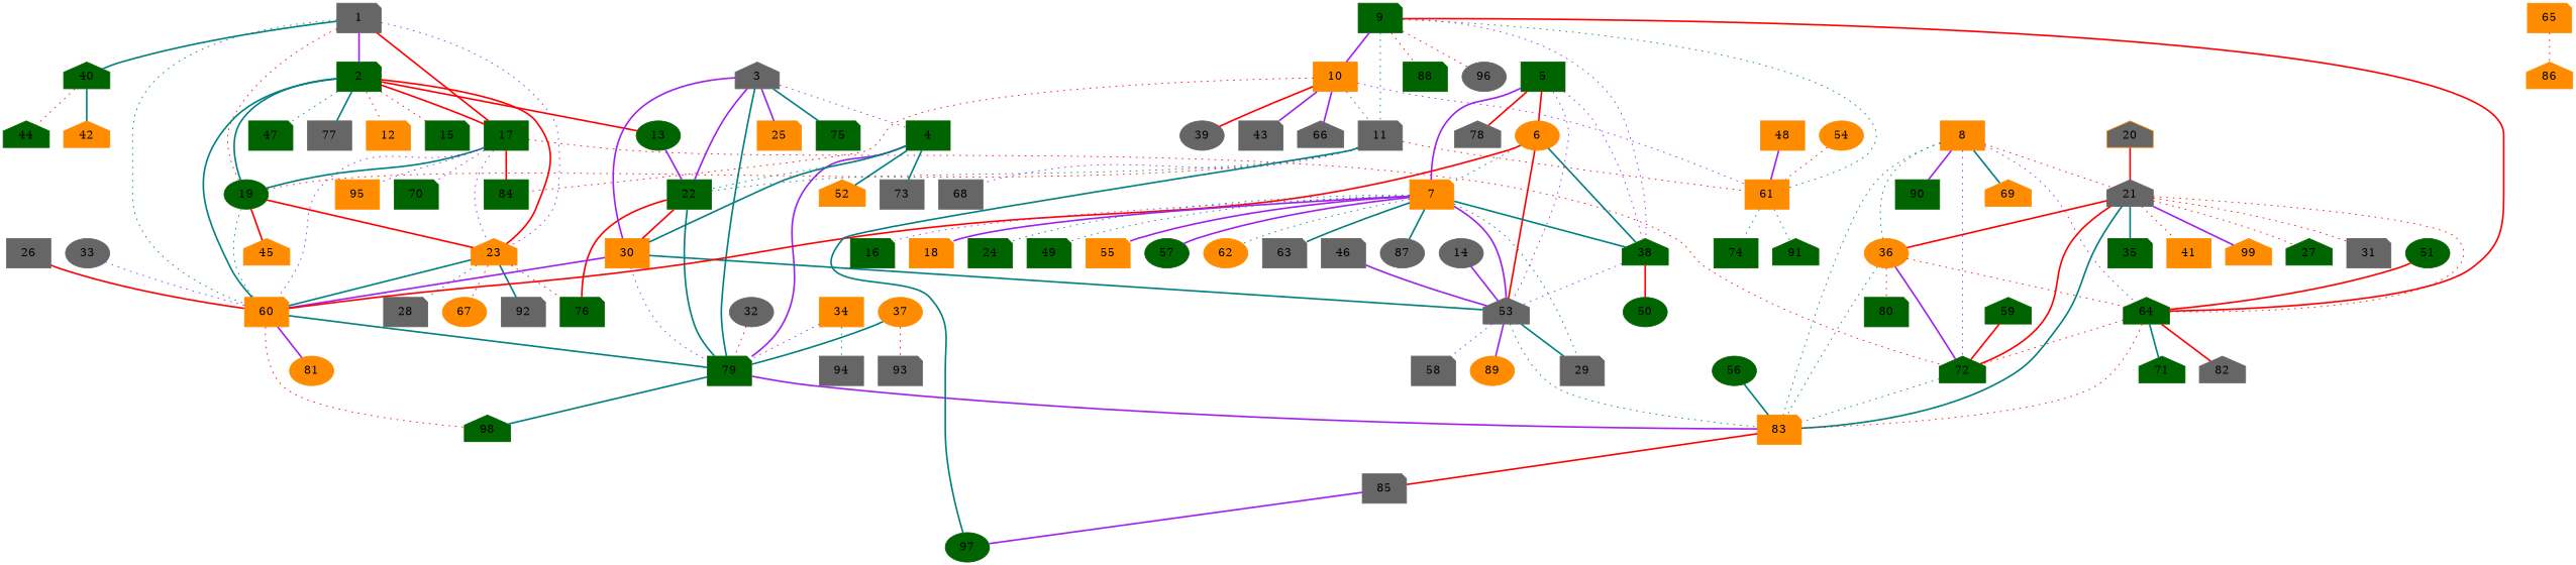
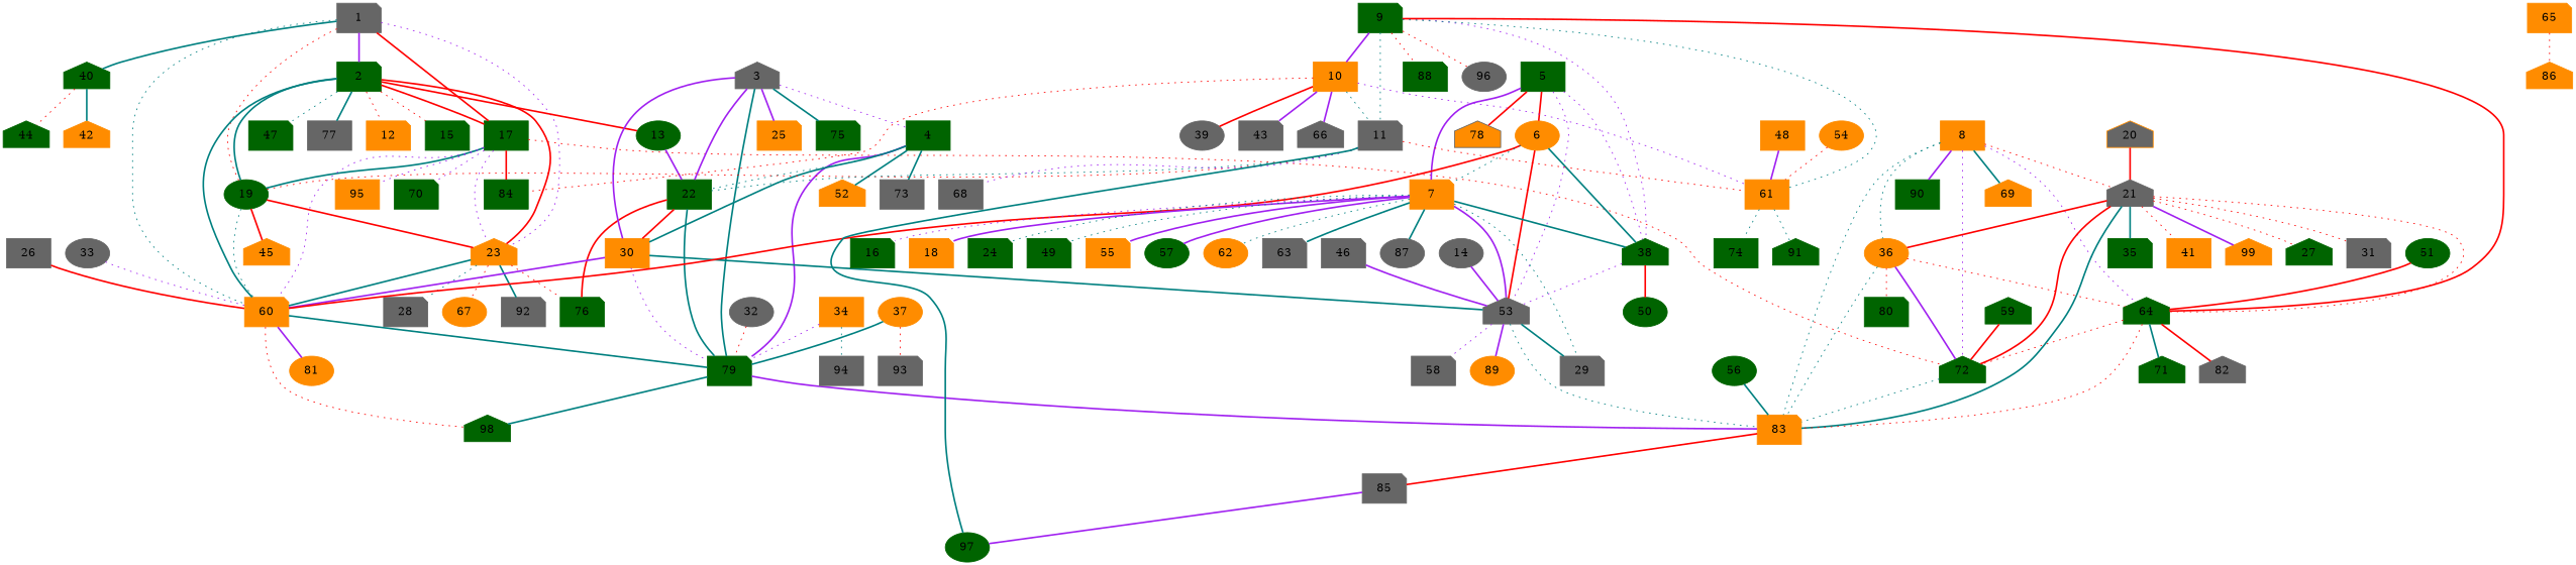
  graph {
    node [color=darkgreen shape=note style=filled]
    edge [color=teal style=bold weight=1.0]
    1 [color=gray40]
    2
    17 [shape=box]
    19 [shape=ellipse]
    23 [color=darkorange shape=house]
    40 [shape=house]
    60 [color=darkorange]
    12 [color=darkorange]
    13 [shape=ellipse]
    15
    47
    77 [color=gray40 shape=box]
    72 [shape=house]
    84 [shape=box]
    70
    95 [color=darkorange shape=box]
    45 [color=darkorange shape=house]
    76
    28 [color=gray40]
    67 [color=darkorange shape=ellipse]
    92 [color=gray40]
    42 [color=darkorange shape=house]
    44 [shape=house]
    79
    81 [color=darkorange shape=ellipse]
    98 [shape=house]
    22 [shape=box]
    3 [color=gray40 shape=house]
    4 [shape=box]
    25 [color=darkorange]
    30 [color=darkorange shape=box]
    75
    52 [color=darkorange shape=house]
    73 [color=gray40 shape=box]
    53 [color=gray40 shape=house]
    83 [color=darkorange]
    5 [shape=box]
    6 [color=darkorange shape=ellipse]
    7 [color=darkorange]
    38 [shape=house]
-   78 [color=gray40 shape=house]
+   78 [color=gray40 shape=house fillcolor=darkorange]
    16
    18 [color=darkorange]
    24
    29 [color=gray40]
    49
    55 [color=darkorange]
    57 [shape=ellipse]
    62 [color=darkorange shape=ellipse]
    63 [color=gray40]
    87 [color=gray40 shape=ellipse]
    50 [shape=ellipse]
    58 [color=gray40]
    89 [color=darkorange shape=ellipse]
    8 [color=darkorange shape=box]
    21 [color=gray40 shape=house]
    36 [color=darkorange shape=ellipse]
    64 [shape=house]
    69 [color=darkorange shape=house]
    90 [shape=box]
    27 [shape=house]
    31 [color=gray40]
    35
    41 [color=darkorange shape=box]
    99 [color=darkorange shape=house]
    80
    71 [shape=house]
    82 [color=gray40 shape=house]
    85 [color=gray40]
    9
    10 [color=darkorange shape=box]
    11 [color=gray40]
    61 [color=darkorange shape=box]
    88
    96 [color=gray40 shape=ellipse]
    39 [color=gray40 shape=ellipse]
    43 [color=gray40]
    66 [color=gray40 shape=house]
    68 [color=gray40 shape=box]
    97 [shape=ellipse]
    74 [shape=box]
    91 [shape=house]
    14 [color=gray40 shape=ellipse]
    20 [color=darkorange fillcolor=gray40 shape=house]
    26 [color=gray40 shape=box]
    32 [color=gray40 shape=ellipse]
    33 [color=gray40 shape=ellipse]
    34 [color=darkorange shape=box]
    94 [color=gray40 shape=box]
    37 [color=darkorange shape=ellipse]
    93 [color=gray40]
    46 [color=gray40]
    48 [color=darkorange shape=box]
    51 [shape=ellipse]
    86 [color=darkorange shape=house]
    54 [color=darkorange shape=ellipse]
    56 [shape=ellipse]
    59 [shape=house]
    65 [color=darkorange]
    1 -- 2 [color=purple weight=2.0]
    1 -- 17 [color=red]
    1 -- 19 [color=red style=dotted]
    1 -- 23 [color=purple style=dotted]
    1 -- 40
    1 -- 60 [style=dotted]
    2 -- 17 [color=red weight=2.0]
    2 -- 19 [weight=2.0]
    2 -- 23 [color=red weight=2.0]
    2 -- 60 [weight=2.0]
    2 -- 12 [color=red style=dotted]
    2 -- 13 [color=red]
    2 -- 15 [color=red style=dotted]
    2 -- 47 [style=dotted]
    2 -- 77
    17 -- 19
    17 -- 23 [color=purple style=dotted]
    17 -- 60 [color=purple style=dotted]
    17 -- 72 [color=red style=dotted]
    17 -- 84 [color=red]
    17 -- 70 [color=purple style=dotted]
    17 -- 95 [color=purple style=dotted]
    19 -- 23 [color=red]
    19 -- 60 [style=dotted]
    19 -- 45 [color=red]
    23 -- 60
    23 -- 76 [color=red style=dotted]
    23 -- 28 [style=dotted]
    23 -- 67 [color=red style=dotted]
    23 -- 92
    40 -- 42
    40 -- 44 [color=red style=dotted]
    60 -- 79
    60 -- 81 [color=purple]
    60 -- 98 [color=red style=dotted]
    13 -- 22 [color=purple]
    72 -- 83 [style=dotted]
    79 -- 98
    79 -- 83 [color=purple]
    22 -- 76 [color=red]
    22 -- 79
    22 -- 30 [color=red]
    3 -- 79 [weight=2.0]
    3 -- 22 [color=purple weight=2.0]
    3 -- 4 [color=purple style=dotted weight=4.0]
    3 -- 25 [color=purple]
    3 -- 30 [color=purple weight=2.0]
    3 -- 75
    4 -- 79 [color=purple weight=2.0]
    4 -- 22 [style=dotted weight=2.0]
    4 -- 30 [weight=2.0]
    4 -- 52
    4 -- 73
    30 -- 60 [color=purple]
    30 -- 79 [color=purple style=dotted]
    30 -- 53
    53 -- 83 [style=dotted]
    53 -- 29
    53 -- 58 [color=purple style=dotted]
    53 -- 89 [color=purple]
    83 -- 85 [color=red]
    5 -- 53 [color=purple style=dotted weight=2.0]
    5 -- 6 [color=red weight=2.0]
    5 -- 7 [color=purple weight=4.0]
    5 -- 38 [color=purple style=dotted weight=2.0]
    5 -- 78 [color=red]
    6 -- 60 [color=red]
    6 -- 53 [color=red]
    6 -- 7 [style=dotted weight=2.0]
    6 -- 38
    7 -- 53 [color=purple weight=2.0]
    7 -- 38 [weight=2.0]
    7 -- 16 [color=purple style=dotted]
    7 -- 18 [color=purple]
    7 -- 24 [style=dotted]
    7 -- 29 [style=dotted]
    7 -- 49 [style=dotted]
    7 -- 55 [color=purple]
    7 -- 57 [color=purple]
    7 -- 62 [style=dotted]
    7 -- 63
    7 -- 87
    38 -- 53 [color=purple style=dotted]
    38 -- 50 [color=red]
    8 -- 72 [color=purple style=dotted weight=2.0]
    8 -- 83 [style=dotted weight=2.0]
    8 -- 21 [color=red style=dotted weight=2.0]
    8 -- 36 [style=dotted weight=2.0]
    8 -- 64 [color=purple style=dotted weight=2.0]
    8 -- 69
    8 -- 90 [color=purple]
    21 -- 72 [color=red]
    21 -- 83
    21 -- 36 [color=red]
    21 -- 64 [color=red style=dotted]
    21 -- 27 [color=red style=dotted]
    21 -- 31 [color=red style=dotted]
    21 -- 35
    21 -- 41 [color=red style=dotted]
    21 -- 99 [color=purple]
    36 -- 72 [color=purple]
    36 -- 83 [style=dotted]
    36 -- 64 [color=red style=dotted]
    36 -- 80 [color=red style=dotted]
    64 -- 72 [color=red style=dotted]
    64 -- 83 [color=red style=dotted]
    64 -- 71
    64 -- 82 [color=red]
    85 -- 97 [color=purple]
    9 -- 38 [color=purple style=dotted]
    9 -- 64 [color=red]
    9 -- 10 [color=purple weight=4.0]
    9 -- 11 [style=dotted weight=4.0]
    9 -- 61 [style=dotted weight=2.0]
    9 -- 88 [color=red style=dotted]
    9 -- 96 [color=red style=dotted]
    10 -- 84 [color=red style=dotted]
    10 -- 11 [style=dotted weight=4.0]
    10 -- 61 [color=purple style=dotted weight=2.0]
    10 -- 39 [color=red]
    10 -- 43 [color=purple]
    10 -- 66 [color=purple]
    11 -- 19 [color=red style=dotted]
    11 -- 22 [style=dotted]
    11 -- 61 [color=red style=dotted weight=2.0]
    11 -- 68 [color=purple style=dotted]
    11 -- 97
    61 -- 74 [style=dotted]
    61 -- 91 [style=dotted]
    14 -- 53 [color=purple]
    20 -- 21 [color=red]
    26 -- 60 [color=red]
    32 -- 79 [color=red style=dotted]
    33 -- 60 [color=purple style=dotted]
    34 -- 79 [color=purple style=dotted]
    34 -- 94 [style=dotted]
    37 -- 79
    37 -- 93 [color=red style=dotted]
    46 -- 53 [color=purple]
    48 -- 61 [color=purple]
    51 -- 64 [color=red]
    54 -- 61 [color=red style=dotted]
    56 -- 83
    59 -- 72 [color=red]
    65 -- 86 [color=red style=dotted]
  }
